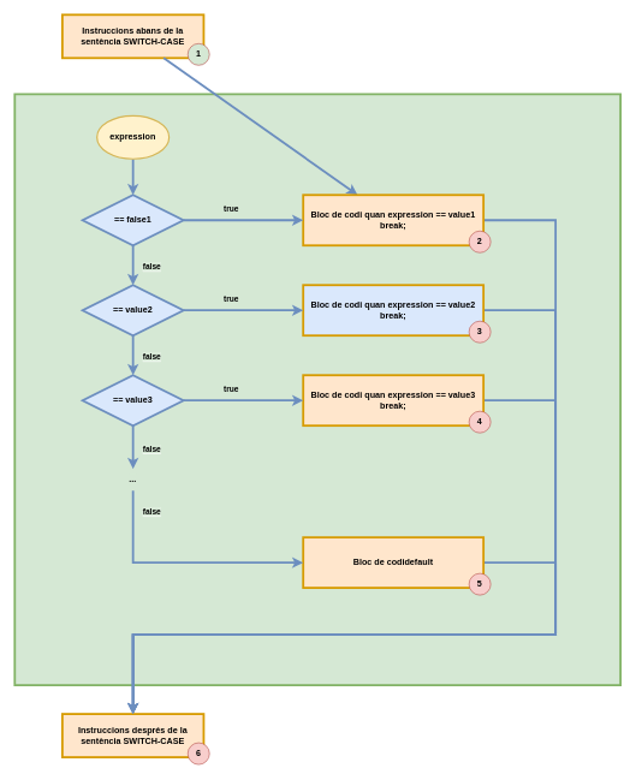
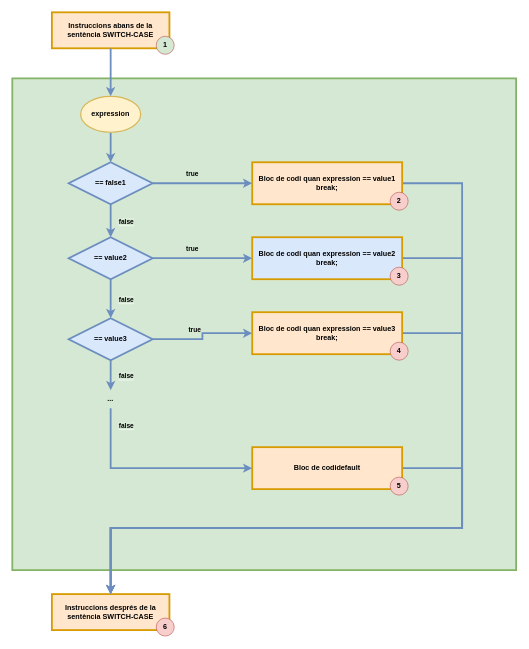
  <mxCell id="0" />
  <mxCell id="1" parent="0" />
  <mxCell id="2" value="" style="verticalLabelPosition=top;verticalAlign=bottom;html=1;shape=mxgraph.basic.rect;fillColor2=none;strokeWidth=3;size=20;indent=100;fillColor=#d5e8d4;strokeColor=#82b366;align=right;horizontal=1;labelPosition=left;labelBackgroundColor=#ffffff;" vertex="1" parent="1"><mxGeometry x="20" y="130" width="840" height="820" as="geometry" /></mxCell>
  <mxCell id="3" value="&lt;b&gt;Instruccions abans de la sentència SWITCH-CASE&lt;br&gt;&lt;/b&gt;" style="rounded=0;whiteSpace=wrap;html=1;fillColor=#ffe6cc;strokeColor=#d79b00;strokeWidth=3;" vertex="1" parent="1"><mxGeometry x="86" y="20" width="196" height="60" as="geometry" /></mxCell>
  <mxCell id="4" value="&lt;b&gt;== false1&lt;/b&gt;" style="strokeWidth=3;html=1;shape=mxgraph.flowchart.decision;whiteSpace=wrap;fillColor=#dae8fc;strokeColor=#6c8ebf;" vertex="1" parent="1"><mxGeometry x="114" y="270" width="140" height="70" as="geometry" /></mxCell>
- <mxCell id="5" value="" style="endArrow=classic;html=1;rounded=0;fillColor=#dae8fc;strokeColor=#6c8ebf;strokeWidth=3;" edge="1" parent="1" source="3" target="7"><mxGeometry width="50" height="50" relative="1" as="geometry"><mxPoint x="160" y="380" as="sourcePoint" /><mxPoint x="190" y="150" as="targetPoint" /></mxGeometry></mxCell>
+ <mxCell id="5" value="" style="endArrow=classic;html=1;rounded=0;fillColor=#dae8fc;strokeColor=#6c8ebf;strokeWidth=3;entryX=0.5;entryY=0;entryDx=0;entryDy=0;entryPerimeter=0;" edge="1" parent="1" source="3" target="14"><mxGeometry width="50" height="50" relative="1" as="geometry"><mxPoint x="160" y="380" as="sourcePoint" /><mxPoint x="190" y="150" as="targetPoint" /></mxGeometry></mxCell>
  <mxCell id="6" style="edgeStyle=orthogonalEdgeStyle;rounded=0;orthogonalLoop=1;jettySize=auto;html=1;entryX=0.5;entryY=0;entryDx=0;entryDy=0;strokeWidth=3;fillColor=#dae8fc;strokeColor=#6c8ebf;" edge="1" parent="1" source="7" target="9"><mxGeometry relative="1" as="geometry"><Array as="points"><mxPoint x="770" y="305" /><mxPoint x="770" y="880" /><mxPoint x="184" y="880" /></Array></mxGeometry></mxCell>
  <mxCell id="7" value="&lt;div&gt;&lt;b&gt;Bloc de codi quan expression == value1&lt;/b&gt;&lt;/div&gt;&lt;div&gt;&lt;b&gt;break;&lt;br&gt;&lt;/b&gt;&lt;/div&gt;" style="rounded=0;whiteSpace=wrap;html=1;fillColor=#ffe6cc;strokeColor=#d79b00;strokeWidth=3;" vertex="1" parent="1"><mxGeometry x="420" y="270" width="250" height="70" as="geometry" /></mxCell>
  <mxCell id="8" value="&lt;b&gt;true&lt;/b&gt;" style="endArrow=classic;html=1;rounded=0;exitX=1;exitY=0.5;exitDx=0;exitDy=0;exitPerimeter=0;fillColor=#dae8fc;strokeColor=#6c8ebf;jumpSize=20;strokeWidth=3;labelBackgroundColor=#d5e8d4;edgeStyle=orthogonalEdgeStyle;" edge="1" parent="1" source="4" target="7"><mxGeometry x="-0.205" y="15" width="50" height="50" relative="1" as="geometry"><mxPoint x="130" y="380" as="sourcePoint" /><mxPoint x="180" y="330" as="targetPoint" /><mxPoint as="offset" /></mxGeometry></mxCell>
  <mxCell id="9" value="&lt;b&gt;Instruccions després de la sentència SWITCH-CASE&lt;br&gt;&lt;/b&gt;" style="rounded=0;whiteSpace=wrap;html=1;fillColor=#ffe6cc;strokeColor=#d79b00;strokeWidth=3;" vertex="1" parent="1"><mxGeometry x="86" y="990" width="196" height="60" as="geometry" /></mxCell>
  <mxCell id="10" value="&lt;b&gt;1&lt;/b&gt;" style="ellipse;whiteSpace=wrap;html=1;aspect=fixed;fillColor=#d5e8d4;strokeColor=#b85450;" vertex="1" parent="1"><mxGeometry x="260" y="60" width="30" height="30" as="geometry" /></mxCell>
  <mxCell id="11" value="&lt;span&gt;2&lt;/span&gt;" style="ellipse;whiteSpace=wrap;html=1;aspect=fixed;fillColor=#f8cecc;strokeColor=#b85450;fontStyle=1" vertex="1" parent="1"><mxGeometry x="650" y="320" width="30" height="30" as="geometry" /></mxCell>
  <mxCell id="12" value="6" style="ellipse;whiteSpace=wrap;html=1;aspect=fixed;fillColor=#f8cecc;strokeColor=#b85450;fontStyle=1" vertex="1" parent="1"><mxGeometry x="260" y="1030" width="30" height="30" as="geometry" /></mxCell>
  <mxCell id="13" style="edgeStyle=orthogonalEdgeStyle;rounded=0;orthogonalLoop=1;jettySize=auto;html=1;strokeWidth=3;fillColor=#dae8fc;strokeColor=#6c8ebf;" edge="1" parent="1" source="14" target="4"><mxGeometry relative="1" as="geometry" /></mxCell>
  <mxCell id="14" value="&lt;b&gt;expression&lt;/b&gt;" style="strokeWidth=2;html=1;shape=mxgraph.flowchart.start_2;whiteSpace=wrap;fillColor=#fff2cc;strokeColor=#d6b656;" vertex="1" parent="1"><mxGeometry x="134" y="160" width="100" height="60" as="geometry" /></mxCell>
  <mxCell id="15" value="&lt;b&gt;== value2&lt;/b&gt;" style="strokeWidth=3;html=1;shape=mxgraph.flowchart.decision;whiteSpace=wrap;fillColor=#dae8fc;strokeColor=#6c8ebf;" vertex="1" parent="1"><mxGeometry x="114" y="395" width="140" height="70" as="geometry" /></mxCell>
  <mxCell id="16" style="edgeStyle=orthogonalEdgeStyle;rounded=0;orthogonalLoop=1;jettySize=auto;html=1;entryX=0.5;entryY=0;entryDx=0;entryDy=0;strokeWidth=3;fillColor=#dae8fc;strokeColor=#6c8ebf;" edge="1" parent="1" source="17" target="9"><mxGeometry relative="1" as="geometry"><Array as="points"><mxPoint x="770" y="430" /><mxPoint x="770" y="880" /><mxPoint x="184" y="880" /></Array></mxGeometry></mxCell>
  <mxCell id="17" value="&lt;div&gt;&lt;b&gt;Bloc de codi quan expression == value2&lt;/b&gt;&lt;/div&gt;&lt;div&gt;&lt;b&gt;break;&lt;/b&gt;&lt;/div&gt;" style="rounded=0;whiteSpace=wrap;html=1;fillColor=#dae8fc;strokeColor=#d79b00;strokeWidth=3;" vertex="1" parent="1"><mxGeometry x="420" y="395" width="250" height="70" as="geometry" /></mxCell>
  <mxCell id="18" value="&lt;b&gt;true&lt;/b&gt;" style="endArrow=classic;html=1;rounded=0;exitX=1;exitY=0.5;exitDx=0;exitDy=0;exitPerimeter=0;fillColor=#dae8fc;strokeColor=#6c8ebf;jumpSize=20;strokeWidth=3;labelBackgroundColor=#d5e8d4;edgeStyle=orthogonalEdgeStyle;" edge="1" parent="1" source="15" target="17"><mxGeometry x="-0.205" y="15" width="50" height="50" relative="1" as="geometry"><mxPoint x="130" y="505" as="sourcePoint" /><mxPoint x="180" y="455" as="targetPoint" /><mxPoint as="offset" /></mxGeometry></mxCell>
  <mxCell id="19" value="3" style="ellipse;whiteSpace=wrap;html=1;aspect=fixed;fillColor=#f8cecc;strokeColor=#b85450;fontStyle=1" vertex="1" parent="1"><mxGeometry x="650" y="445" width="30" height="30" as="geometry" /></mxCell>
  <mxCell id="20" value="&lt;b&gt;&lt;span style=&quot;background-color: rgb(213, 232, 212);&quot;&gt;false&lt;/span&gt;&lt;/b&gt;" style="edgeStyle=orthogonalEdgeStyle;rounded=0;orthogonalLoop=1;jettySize=auto;html=1;entryX=0.5;entryY=0;entryDx=0;entryDy=0;entryPerimeter=0;strokeWidth=3;fillColor=#dae8fc;strokeColor=#6c8ebf;" edge="1" parent="1" source="4" target="15"><mxGeometry x="0.091" y="26" relative="1" as="geometry"><mxPoint as="offset" /></mxGeometry></mxCell>
- <mxCell id="21" value="&lt;b&gt;== value3&lt;/b&gt;" style="strokeWidth=3;html=1;shape=mxgraph.flowchart.decision;whiteSpace=wrap;fillColor=#dae8fc;strokeColor=#6c8ebf;" vertex="1" parent="1"><mxGeometry x="114" y="520" width="140" height="70" as="geometry" /></mxCell>
+ <mxCell id="21" value="&lt;b&gt;== value3&lt;/b&gt;" style="strokeWidth=3;html=1;shape=mxgraph.flowchart.decision;whiteSpace=wrap;fillColor=#dae8fc;strokeColor=#6c8ebf;" vertex="1" parent="1"><mxGeometry x="114" y="530" width="140" height="70" as="geometry" /></mxCell>
  <mxCell id="22" style="edgeStyle=orthogonalEdgeStyle;rounded=0;orthogonalLoop=1;jettySize=auto;html=1;exitX=1;exitY=0.5;exitDx=0;exitDy=0;entryX=0.5;entryY=0;entryDx=0;entryDy=0;strokeWidth=3;fillColor=#dae8fc;strokeColor=#6c8ebf;" edge="1" parent="1" source="23" target="9"><mxGeometry relative="1" as="geometry"><Array as="points"><mxPoint x="770" y="555" /><mxPoint x="770" y="880" /><mxPoint x="184" y="880" /></Array></mxGeometry></mxCell>
  <mxCell id="23" value="&lt;div&gt;&lt;b&gt;Bloc de codi quan expression == value3&lt;/b&gt;&lt;/div&gt;&lt;div&gt;&lt;b&gt;break;&lt;/b&gt;&lt;/div&gt;" style="rounded=0;whiteSpace=wrap;html=1;fillColor=#ffe6cc;strokeColor=#d79b00;strokeWidth=3;" vertex="1" parent="1"><mxGeometry x="420" y="520" width="250" height="70" as="geometry" /></mxCell>
  <mxCell id="24" value="&lt;b&gt;true&lt;/b&gt;" style="endArrow=classic;html=1;rounded=0;exitX=1;exitY=0.5;exitDx=0;exitDy=0;exitPerimeter=0;fillColor=#dae8fc;strokeColor=#6c8ebf;jumpSize=20;strokeWidth=3;labelBackgroundColor=#d5e8d4;edgeStyle=orthogonalEdgeStyle;" edge="1" parent="1" source="21" target="23"><mxGeometry x="-0.205" y="15" width="50" height="50" relative="1" as="geometry"><mxPoint x="130" y="630" as="sourcePoint" /><mxPoint x="180" y="580" as="targetPoint" /><mxPoint as="offset" /></mxGeometry></mxCell>
  <mxCell id="25" value="4" style="ellipse;whiteSpace=wrap;html=1;aspect=fixed;fillColor=#f8cecc;strokeColor=#b85450;fontStyle=1" vertex="1" parent="1"><mxGeometry x="650" y="570" width="30" height="30" as="geometry" /></mxCell>
  <mxCell id="26" value="&lt;b&gt;&lt;span style=&quot;background-color: rgb(213, 232, 212);&quot;&gt;false&lt;/span&gt;&lt;/b&gt;" style="edgeStyle=orthogonalEdgeStyle;rounded=0;orthogonalLoop=1;jettySize=auto;html=1;entryX=0.5;entryY=0;entryDx=0;entryDy=0;entryPerimeter=0;strokeWidth=3;fillColor=#dae8fc;strokeColor=#6c8ebf;exitX=0.5;exitY=1;exitDx=0;exitDy=0;exitPerimeter=0;" edge="1" parent="1" target="21" source="15"><mxGeometry x="0.091" y="26" relative="1" as="geometry"><mxPoint x="184" y="465" as="sourcePoint" /><mxPoint as="offset" /></mxGeometry></mxCell>
  <mxCell id="27" value="&lt;b style=&quot;background-color: rgb(213, 232, 212);&quot;&gt;...&lt;/b&gt;" style="text;html=1;align=center;verticalAlign=middle;whiteSpace=wrap;rounded=0;" vertex="1" parent="1"><mxGeometry x="154" y="650" width="60" height="30" as="geometry" /></mxCell>
  <mxCell id="28" value="&lt;b&gt;&lt;span style=&quot;background-color: rgb(213, 232, 212);&quot;&gt;false&lt;/span&gt;&lt;/b&gt;" style="edgeStyle=orthogonalEdgeStyle;rounded=0;orthogonalLoop=1;jettySize=auto;html=1;entryX=0.5;entryY=0;entryDx=0;entryDy=0;strokeWidth=3;fillColor=#dae8fc;strokeColor=#6c8ebf;" edge="1" parent="1" source="21" target="27"><mxGeometry x="0.091" y="26" relative="1" as="geometry"><mxPoint x="183.76" y="590" as="sourcePoint" /><mxPoint as="offset" /><mxPoint x="183.76" y="645" as="targetPoint" /></mxGeometry></mxCell>
  <mxCell id="29" style="edgeStyle=orthogonalEdgeStyle;rounded=0;orthogonalLoop=1;jettySize=auto;html=1;entryX=0.5;entryY=0;entryDx=0;entryDy=0;exitX=1;exitY=0.5;exitDx=0;exitDy=0;strokeWidth=3;fillColor=#dae8fc;strokeColor=#6c8ebf;" edge="1" parent="1" source="30" target="9"><mxGeometry relative="1" as="geometry"><Array as="points"><mxPoint x="770" y="780" /><mxPoint x="770" y="880" /><mxPoint x="184" y="880" /></Array></mxGeometry></mxCell>
  <mxCell id="30" value="&lt;div&gt;&lt;b&gt;Bloc de codidefault&lt;/b&gt;&lt;/div&gt;" style="rounded=0;whiteSpace=wrap;html=1;fillColor=#ffe6cc;strokeColor=#d79b00;strokeWidth=3;" vertex="1" parent="1"><mxGeometry x="420" y="745" width="250" height="70" as="geometry" /></mxCell>
  <mxCell id="31" value="5" style="ellipse;whiteSpace=wrap;html=1;aspect=fixed;fillColor=#f8cecc;strokeColor=#b85450;fontStyle=1" vertex="1" parent="1"><mxGeometry x="650" y="795" width="30" height="30" as="geometry" /></mxCell>
  <mxCell id="32" value="&lt;b&gt;&lt;span style=&quot;background-color: rgb(213, 232, 212);&quot;&gt;false&lt;/span&gt;&lt;/b&gt;" style="edgeStyle=orthogonalEdgeStyle;rounded=0;orthogonalLoop=1;jettySize=auto;html=1;entryX=0;entryY=0.5;entryDx=0;entryDy=0;strokeWidth=3;fillColor=#dae8fc;strokeColor=#6c8ebf;exitX=0.5;exitY=1;exitDx=0;exitDy=0;" edge="1" parent="1" target="30" source="27"><mxGeometry x="-0.821" y="26" relative="1" as="geometry"><mxPoint x="184" y="690" as="sourcePoint" /><mxPoint as="offset" /><mxPoint x="184" y="745" as="targetPoint" /></mxGeometry></mxCell>
